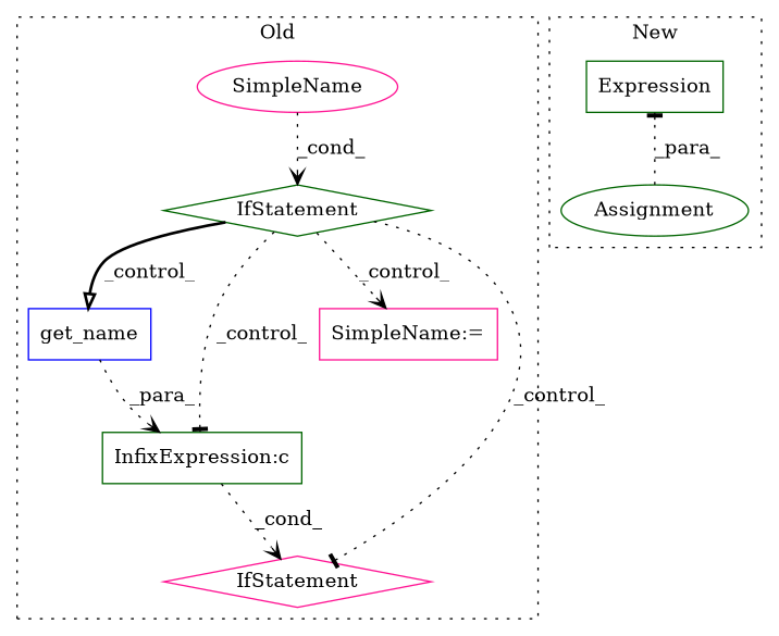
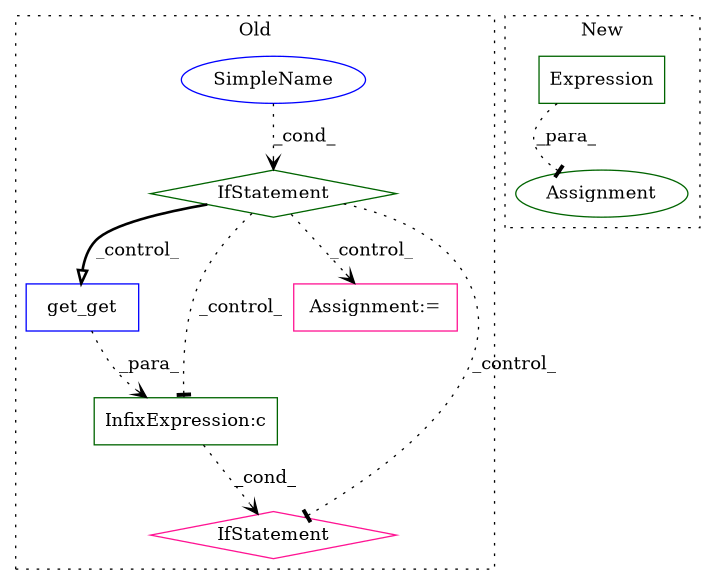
  digraph {
    node [a=32 color=darkgreen l="4,2" shape=box]
    edge [arrowhead=vee style=dotted]
-   n1 [color=blue l=10 label=get_name s=34653]
-   n2 [a=42 color=deeppink label=SimpleName shape=ellipse l=""]
+   n1 [color=blue l=10 label=get_get s=34653]
+   n2 [a=42 color=blue label=SimpleName shape=ellipse l=""]
    n3 [a=27 l=4 label="InfixExpression:c" s=34741]
    n4 [a=25 label=IfStatement s="34540,34571" shape=diamond]
-   n5 [a=7 color=deeppink l=2 label="SimpleName:=" s=34612]
+   n5 [a=7 color=deeppink l=2 label="Assignment:=" s=34612]
    n6 [a=25 color=deeppink label=IfStatement s="34716,34766" shape=diamond]
    n7 [l="11,1" label=Expression s="33875,33917"]
    n8 [a=45 l=13 label=Assignment s=33886 shape=ellipse]
    subgraph cluster_1 {
      label=Old
      style=dotted
      n1
      n2
      n3
      n4
      n5
      n6
    }
    subgraph cluster_2 {
      label=New
      style=dotted
      n7
      n8
    }
    n1 -> n3 [label=_para_]
    n2 -> n4 [label=_cond_]
    n3 -> n6 [label=_cond_]
    n4 -> n1 [arrowhead=onormal label=_control_ style=bold]
    n4 -> n3 [arrowhead=tee label=_control_]
    n4 -> n5 [label=_control_]
    n4 -> n6 [arrowhead=tee label=_control_]
-   n8 -> n7 [arrowhead=tee label=_para_]
+   n7 -> n8 [arrowhead=tee label=_para_]
  }
